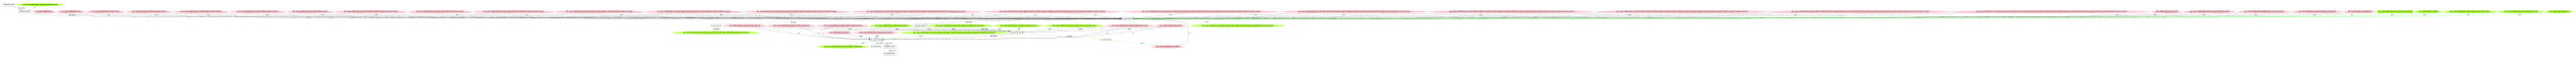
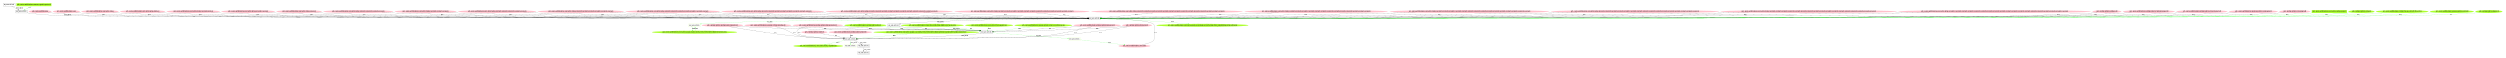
  digraph {
    fontname="Fira Sans"
    rankdir=TB
    node [color=pink fontname="Fira Sans" shape=oval style=filled]
    edge [color=black fontname="Fira Sans"]
    n1 [color=black label="exe_name: null cmd: " shape=box style=solid]
    n2 [color=greenyellow label="exe_name: null cmd: " shape=box style=solid]
    n3 [color=black label="exe_name: null cmd: " shape=box style=solid]
    n4 [color=greenyellow label="path: /Device/HarddiskVolume2/Users/darpa/AppData/Local/Packages/Microsoft.Windows.Photos_8wekyb3d8bbwe/Settings/settings.dat"]
    n5 [color=greenyellow label="path: /Device/HarddiskVolume2/Users/admin/AppData/Roaming/Mozilla/Firefox/Profiles/lxkehh21.default/sessionstore.js.tmp"]
    n6 [color=black label="exe_name: null cmd: " shape=box style=solid]
    n7 [color=greenyellow label="exe_name: null cmd: " shape=box style=solid]
    n8 [color=black label="exe_name: null cmd: " shape=box style=solid]
    n9 [label="path: /Device/HarddiskVolume2/Users/admin"]
    n10 [color=black label="exe_name: null cmd: " shape=box style=solid]
    n11 [color=greenyellow label="path: /Device/HarddiskVolume2/Users/admin/Desktop/~$cquemart.docx"]
    n12 [color=greenyellow label="exe_name: null cmd: " shape=box style=solid]
    n13 [color=greenyellow label="path: /Device/HarddiskVolume2/WINDOWS/System32/Drivers/en/Synth3dVsc.sys.mui"]
    n14 [color=black label="exe_name: null cmd: " shape=box style=solid]
    n15 [color=black label="exe_name: null cmd: " shape=box style=solid]
    n16 [label="path: /Device/HarddiskVolume2"]
    n17 [label="path: /Device/HarddiskVolume2/Users"]
    n18 [label="path: /Device/HarddiskVolume2/Users/admin/backup"]
    n19 [label="path: /Device/HarddiskVolume2/Users/admin/backup/desktop.ini"]
    n20 [label="path: /Device/HarddiskVolume2/Users/admin/backup/Documents/desktop.ini"]
    n21 [label="path: /Device/HarddiskVolume2/Users/admin/backup/Documents/Documents"]
    n22 [label="path: /Device/HarddiskVolume2/Users/admin/backup/Documents"]
    n23 [label="path: /Device/HarddiskVolume2/Users/admin/backup/Documents/Documents/Documents/Documents"]
    n24 [label="path: /Device/HarddiskVolume2/Users/admin/backup/Documents/Documents/Documents"]
    n25 [label="path: /Device/HarddiskVolume2/Users/admin/backup/Documents/Documents/Documents/Documents/Documents"]
    n26 [label="path: /Device/HarddiskVolume2/Users/admin/backup/Documents/Documents/Documents/Documents/Documents/Documents"]
    n27 [label="path: /Device/HarddiskVolume2/Users/admin/backup/Documents/Documents/Documents/Documents/Documents/Documents/Documents"]
    n28 [label="path: /Device/HarddiskVolume2/Users/admin/backup/Documents/Documents/Documents/Documents/Documents/Documents/Documents/Documents"]
    n29 [label="path: /Device/HarddiskVolume2/Users/admin/backup/Documents/Documents/Documents/Documents/Documents/Documents/Documents/Documents/Documents/Documents/Documents"]
    n30 [label="path: /Device/HarddiskVolume2/Users/admin/backup/Documents/Documents/Documents/Documents/Documents/Documents/Documents/Documents/Documents/Documents/Documents/Documents"]
    n31 [label="path: /Device/HarddiskVolume2/Users/admin/backup/Documents/Documents/Documents/Documents/Documents/Documents/Documents/Documents/Documents/Documents/Documents/Documents/Documents/Documents"]
    n32 [label="path: /Device/HarddiskVolume2/Users/admin/backup/Documents/Documents/Documents/Documents/Documents/Documents/Documents/Documents/Documents/Documents/Documents/Documents/Documents"]
    n33 [label="path: /Device/HarddiskVolume2/Users/admin/backup/Documents/Documents/Documents/Documents/Documents/Documents/Documents/Documents/Documents/Documents/Documents/Documents/Documents/Documents/Documents"]
    n34 [label="path: /Device/HarddiskVolume2/Users/admin/backup/Documents/Documents/Documents/Documents/Documents/Documents/Documents/Documents/Documents/Documents/Documents/Documents/Documents/Documents/Documents/Documents"]
    n35 [label="path: /Device/HarddiskVolume2/Users/admin/backup/Documents/Documents/Documents/Documents/Documents/Documents/Documents/Documents/Documents/Documents/Documents/Documents/Documents/Documents/Documents/Documents/Documents"]
    n36 [label="path: /Device/HarddiskVolume2/Users/admin/backup/Documents/Documents/Documents/Documents/Documents/Documents/Documents/Documents/Documents/Documents/Documents/Documents/Documents/Documents/Documents/Documents/Documents/Documents/Documents"]
    n37 [label="path: /Windows/System32/Windows.UI.dll"]
    n38 [label="path: /Device/HarddiskVolume2/Windows/System32/TextInputFramework.dll"]
    n39 [label="path: /Device/HarddiskVolume2/Windows/System32/CoreUIComponents.dll"]
    n40 [label="path: /Device/HarddiskVolume2/WINDOWS/system32/coremessaging.dll"]
    n41 [label="path: /Windows/System32/CoreMessaging.dll"]
    n42 [color=greenyellow label="path: /Device/HarddiskVolume2/Windows/System32/gdi32.dll"]
    n43 [label="path: /Windows/System32/Windows.Devices.Enumeration.dll"]
    n44 [label="path: /Device/HarddiskVolume2/Windows/System32/deviceassociation.dll"]
    n45 [label="path: /Device/HarddiskVolume2/WINDOWS/SYSTEM32/kernelbase.dll"]
    n46 [color=greenyellow label="path: /Device/HarddiskVolume2/Users/admin/Desktop/sponspeck" shape=box]
    n47 [color=greenyellow label="path: /Windows/System32/profapi.dll"]
    n48 [label="path: /Windows/System32/deviceaccess.dll"]
    n49 [label="path: /Device/HarddiskVolume2/Windows/System32/deviceaccess.dll"]
    n50 [color=black label="exe_name: null cmd: " shape=box style=solid]
    n51 [color=greenyellow label="path: /Device/HarddiskVolume2/Program Files (x86)/Microsoft Office/Office15"]
    n52 [label="path: /Windows/System32/biwinrt.dll"]
    n53 [label="path: /Device/HarddiskVolume2/Windows/System32/biwinrt.dll"]
-   n54 [color=greenyellow label="path: /Device/HarddiskVolume2/WINDOWS/AppPatch/sysmain.sdb"]
+   n54 [color=greenyellow label="path: /Device/HarddiskVolume2/WINDOWS/AppPatch/sysmain.sdb" shape=box]
    n55 [color=greenyellow label="path: /Device/HarddiskVolume2/WINDOWS/system32/netutils.dll"]
    n56 [color=greenyellow label="path: /Device/HarddiskVolume2/Program Files/mozilla/firefox/defaults/pref/channel-prefs.js"]
    n57 [color=greenyellow label="path: /Device/HarddiskVolume2/Users/admin/Pictures/wayment.docx"]
    n58 [color=greenyellow label="path: /Windows/System32/advapi32.dll"]
    n59 [color=greenyellow label="path: /Device/HarddiskVolume2/Users/admin/AppData/Local/Mozilla/Firefox/Profiles/lxkehh21.default/safebrowsing-updating/test-flashallow-simple.sbstore"]
    n1 -> n2 [color=green label=FILE_EXEC]
    n1 -> n3 [label=PROC_CREATE]
    n1 -> n4 [color=green label=WRITE]
    n2 -> n5 [color=green label=WRITE]
    n3 -> n6 [label=PROC_CREATE]
    n5 -> n2 [color=green label=READ]
    n6 -> n7 [color=green label=FILE_EXEC]
    n6 -> n8 [label=PROC_CREATE]
    n7 -> n9 [color=green label=WRITE]
    n8 -> n10 [label=PROC_CREATE]
    n8 -> n11 [color=green label=WRITE]
    n8 -> n12 [color=green label=PROC_CREATE]
    n9 -> n1 [label=READ]
    n10 -> n50 [label=PROC_CREATE]
    n13 -> n6 [color=green label=READ]
    n14 -> n15 [label=PROC_CREATE]
    n15 -> n1 [label=PROC_CREATE]
    n16 -> n1 [label=READ]
    n17 -> n1 [label=READ]
    n18 -> n1 [label=READ]
    n19 -> n1 [label=READ]
    n20 -> n1 [label=READ]
    n21 -> n1 [label=READ]
    n22 -> n1 [label=READ]
    n23 -> n1 [label=READ]
    n24 -> n1 [label=READ]
    n25 -> n1 [label=READ]
    n26 -> n1 [label=READ]
    n27 -> n1 [label=READ]
    n28 -> n1 [label=READ]
    n29 -> n1 [label=READ]
    n30 -> n1 [label=READ]
    n31 -> n1 [label=READ]
    n32 -> n1 [label=READ]
    n33 -> n1 [label=READ]
    n34 -> n1 [label=READ]
    n35 -> n1 [label=READ]
    n36 -> n1 [label=READ]
    n37 -> n1 [label=READ]
    n38 -> n1 [label=READ]
    n39 -> n1 [label=READ]
    n40 -> n1 [label=READ]
    n41 -> n1 [label=READ]
    n42 -> n6 [color=green label=READ]
    n43 -> n6 [label=READ]
    n43 -> n8 [label=READ]
    n44 -> n6 [label=READ]
    n44 -> n8 [label=READ]
    n45 -> n6 [label=READ]
    n45 -> n8 [label=READ]
    n46 -> n1 [color=green label=READ]
    n47 -> n1 [color=green label=READ]
    n48 -> n6 [label=READ]
    n48 -> n8 [label=READ]
    n49 -> n6 [label=READ]
    n49 -> n8 [label=READ]
    n51 -> n1 [color=green label=READ]
    n52 -> n8 [label=READ]
    n53 -> n8 [label=READ]
    n54 -> n15 [color=green label=READ]
    n55 -> n1 [color=green label=READ]
    n56 -> n6 [color=green label=READ]
    n57 -> n6 [color=green label=READ]
    n58 -> n1 [color=green label=READ]
    n59 -> n8 [color=green label=READ]
  }
